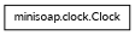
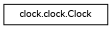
  digraph {
    rankdir=LR
    fontname=Lato
-   n1 [color=black fillcolor=white fontname=Lato fontsize=10 height=0.2 label="minisoap.clock.Clock" shape=record style=filled width=0.4]
+   n1 [color=black fillcolor=white fontname=Lato fontsize=10 height=0.2 label="clock.clock.Clock" shape=record style=filled width=0.4]
  }
